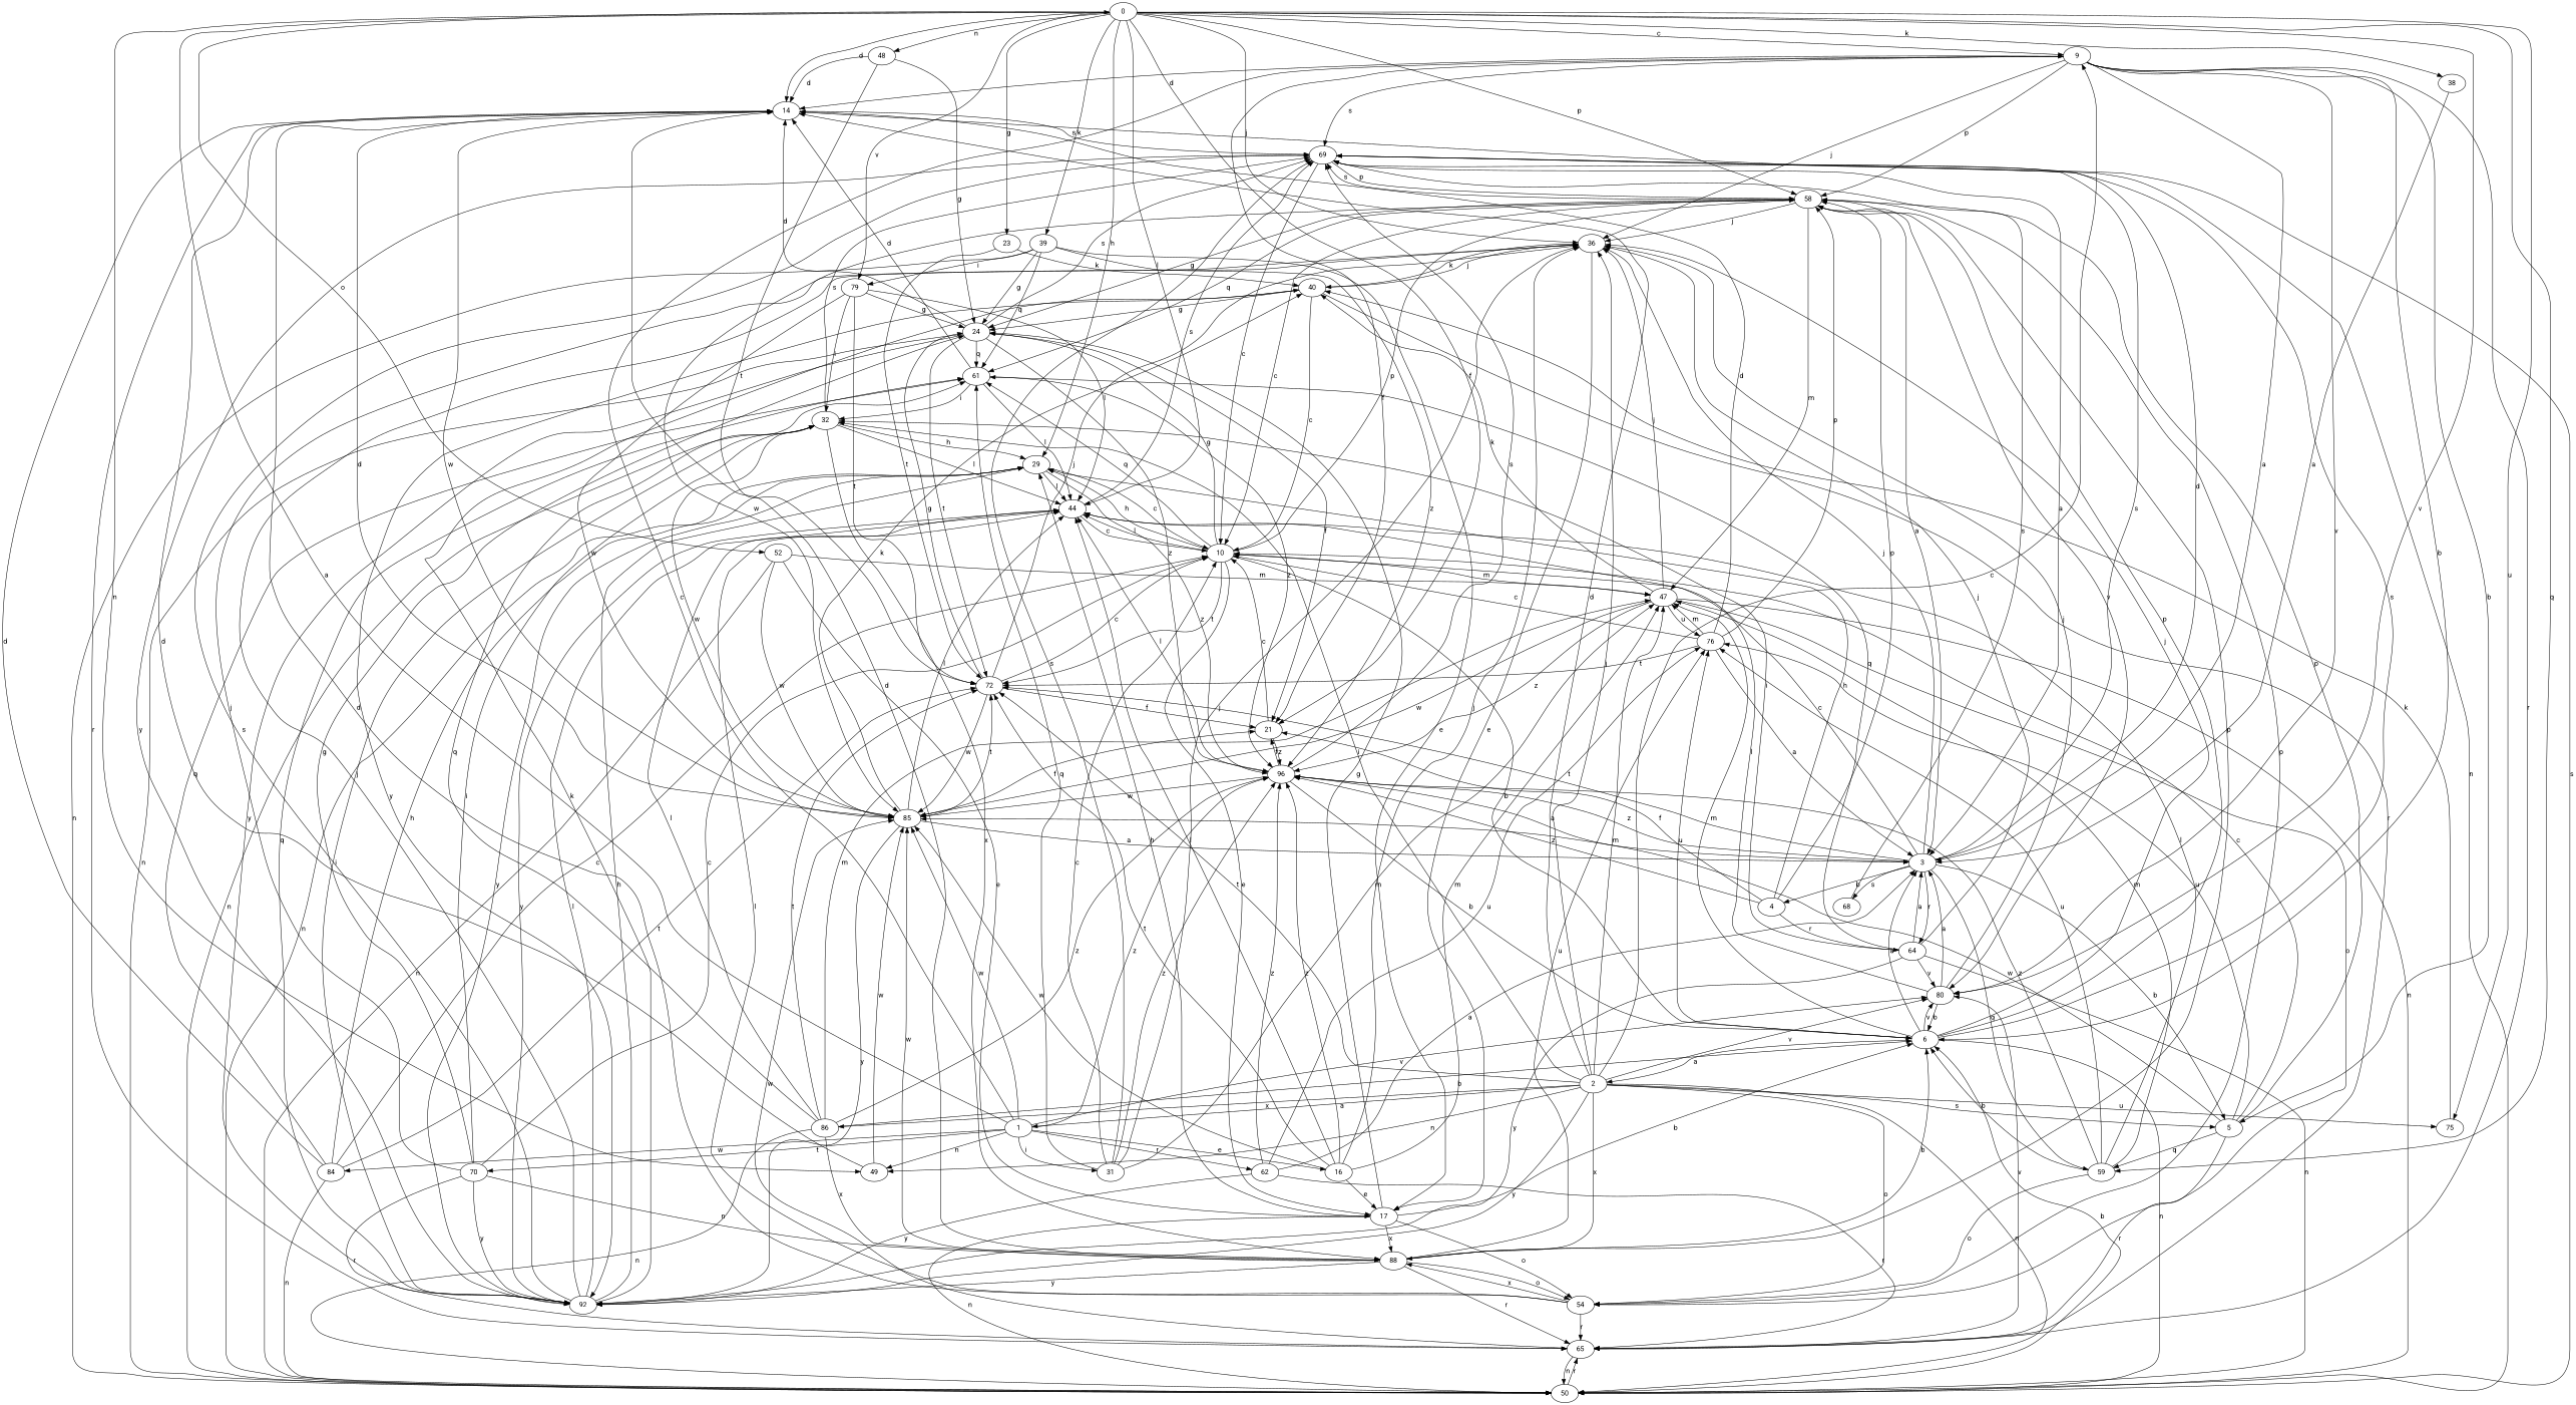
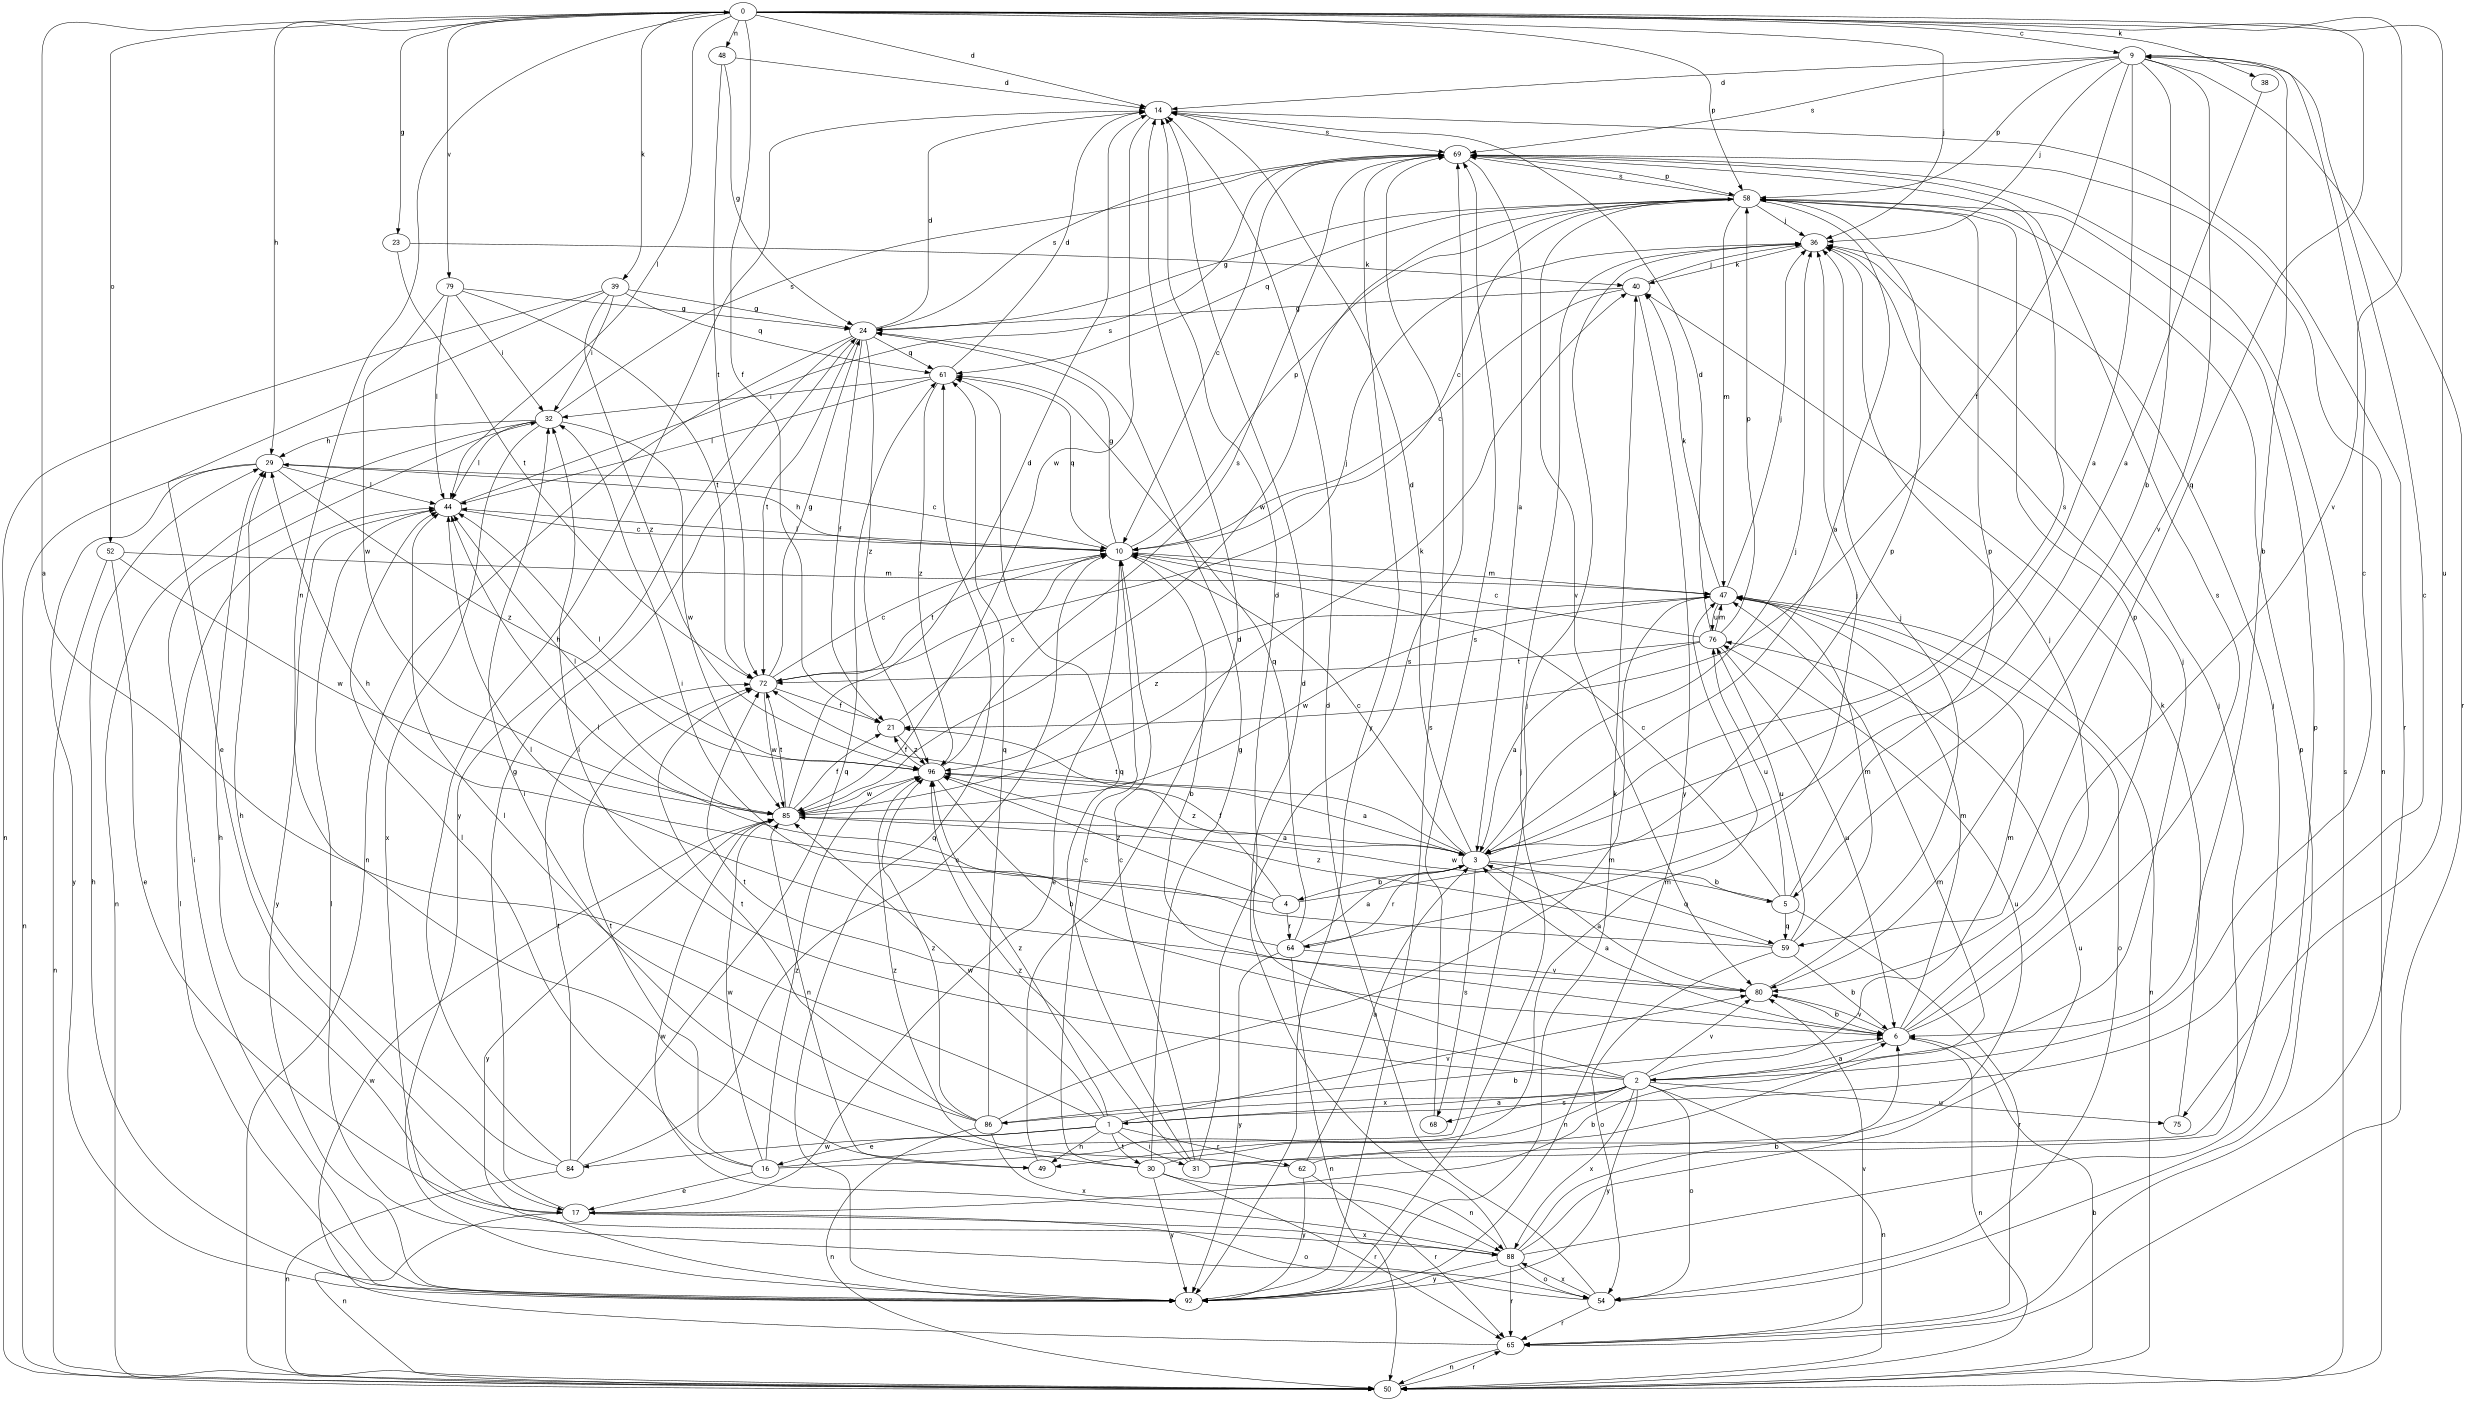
  strict digraph {
    fontname=Roboto
    node [fontname=Roboto]
    edge [fontname=Roboto]
    0
    9
    14
    21
    23
    29
    36
    38
    39
    44
    48
    49
    52
    58
    59
    75
    79
    80
    3
    5
    69
    65
    6
    85
    96
    10
    72
    40
    50
    92
    17
    32
    24
    61
    47
    54
    76
    1
    16
    31
    62
-   70
+   70 [label=30]
    84
    88
    2
    68
    86
    4
    64
    0 -> 9 [label=c]
    0 -> 14 [label=d]
    0 -> 21 [label=f]
    0 -> 23 [label=g]
    0 -> 29 [label=h]
    0 -> 36 [label=j]
    0 -> 38 [label=k]
    0 -> 39 [label=k]
    0 -> 44 [label=l]
    0 -> 48 [label=n]
    0 -> 49 [label=n]
    0 -> 52 [label=o]
    0 -> 58 [label=p]
    0 -> 59 [label=q]
    0 -> 75 [label=u]
    0 -> 79 [label=v]
    0 -> 80 [label=v]
    9 -> 14 [label=d]
    9 -> 21 [label=f]
    9 -> 36 [label=j]
    9 -> 58 [label=p]
    9 -> 80 [label=v]
    9 -> 3 [label=a]
    9 -> 5 [label=b]
    9 -> 69 [label=s]
    9 -> 65 [label=r]
    9 -> 6 [label=b]
    14 -> 69 [label=s]
    14 -> 65 [label=r]
    14 -> 85 [label=w]
    21 -> 96 [label=z]
    21 -> 10 [label=c]
    23 -> 72 [label=t]
    23 -> 40 [label=k]
    29 -> 44 [label=l]
    29 -> 96 [label=z]
    29 -> 10 [label=c]
    29 -> 50 [label=n]
    29 -> 92 [label=y]
    36 -> 40 [label=k]
-   36 -> 17 [label=e]
    38 -> 3 [label=a]
    39 -> 96 [label=z]
    39 -> 50 [label=n]
    39 -> 17 [label=e]
-   39 -> 79 [label=i]
+   39 -> 32 [label=i]
    39 -> 24 [label=g]
    39 -> 61 [label=q]
    44 -> 69 [label=s]
    44 -> 10 [label=c]
    44 -> 92 [label=y]
    48 -> 14 [label=d]
    48 -> 72 [label=t]
    48 -> 24 [label=g]
    49 -> 14 [label=d]
-   49 -> 85 [label=w]
+   49 -> 85 [label=n]
    52 -> 85 [label=w]
    52 -> 50 [label=n]
    52 -> 17 [label=e]
    52 -> 47 [label=m]
    58 -> 36 [label=j]
    58 -> 80 [label=v]
    58 -> 3 [label=a]
    58 -> 69 [label=s]
    58 -> 85 [label=w]
    58 -> 10 [label=c]
    58 -> 24 [label=g]
    58 -> 61 [label=q]
    58 -> 47 [label=m]
    59 -> 44 [label=l]
    59 -> 6 [label=b]
    59 -> 96 [label=z]
    59 -> 47 [label=m]
    59 -> 54 [label=o]
    59 -> 76 [label=u]
    75 -> 40 [label=k]
    79 -> 44 [label=l]
    79 -> 85 [label=w]
    79 -> 72 [label=t]
    79 -> 32 [label=i]
    79 -> 24 [label=g]
    80 -> 36 [label=j]
    80 -> 44 [label=l]
    80 -> 3 [label=a]
    80 -> 6 [label=b]
    3 -> 14 [label=d]
    3 -> 36 [label=j]
    3 -> 59 [label=q]
    3 -> 5 [label=b]
    3 -> 69 [label=s]
    3 -> 96 [label=z]
    3 -> 10 [label=c]
    3 -> 72 [label=t]
    3 -> 68 [label=s]
    3 -> 4 [label=b]
    3 -> 64 [label=r]
    5 -> 58 [label=p]
    5 -> 59 [label=q]
    5 -> 65 [label=r]
    5 -> 85 [label=w]
    5 -> 10 [label=c]
    5 -> 76 [label=u]
    69 -> 58 [label=p]
    69 -> 3 [label=a]
    69 -> 10 [label=c]
    69 -> 50 [label=n]
    69 -> 92 [label=y]
    65 -> 80 [label=v]
    65 -> 85 [label=w]
    65 -> 50 [label=n]
    6 -> 36 [label=j]
    6 -> 58 [label=p]
    6 -> 80 [label=v]
    6 -> 3 [label=a]
    6 -> 69 [label=s]
    6 -> 50 [label=n]
    6 -> 47 [label=m]
-   6 -> 76 [label=u]
+   76 -> 6 [label=u]
    6 -> 2 [label=a]
    85 -> 14 [label=d]
    85 -> 21 [label=f]
    85 -> 44 [label=l]
    85 -> 3 [label=a]
    85 -> 72 [label=t]
    85 -> 40 [label=k]
    85 -> 92 [label=y]
    96 -> 21 [label=f]
    96 -> 44 [label=l]
    96 -> 3 [label=a]
    96 -> 69 [label=s]
    96 -> 6 [label=b]
    96 -> 85 [label=w]
    10 -> 29 [label=h]
    10 -> 44 [label=l]
    10 -> 58 [label=p]
    10 -> 6 [label=b]
    10 -> 72 [label=t]
    10 -> 17 [label=e]
    10 -> 24 [label=g]
    10 -> 61 [label=q]
    10 -> 47 [label=m]
    72 -> 21 [label=f]
    72 -> 36 [label=j]
    72 -> 85 [label=w]
    72 -> 10 [label=c]
    72 -> 24 [label=g]
    40 -> 36 [label=j]
-   40 -> 65 [label=r]
    40 -> 10 [label=c]
    40 -> 92 [label=y]
    40 -> 24 [label=g]
    50 -> 69 [label=s]
    50 -> 65 [label=r]
    50 -> 6 [label=b]
    92 -> 29 [label=h]
    92 -> 36 [label=j]
    92 -> 44 [label=l]
    92 -> 69 [label=s]
    92 -> 40 [label=k]
    92 -> 32 [label=i]
    92 -> 61 [label=q]
    17 -> 29 [label=h]
    17 -> 6 [label=b]
    17 -> 50 [label=n]
    17 -> 24 [label=g]
    17 -> 54 [label=o]
    17 -> 88 [label=x]
    32 -> 29 [label=h]
    32 -> 44 [label=l]
    32 -> 69 [label=s]
    32 -> 85 [label=w]
    32 -> 50 [label=n]
    32 -> 88 [label=x]
    24 -> 14 [label=d]
    24 -> 21 [label=f]
    24 -> 69 [label=s]
    24 -> 96 [label=z]
    24 -> 72 [label=t]
    24 -> 50 [label=n]
    24 -> 92 [label=y]
    24 -> 61 [label=q]
    61 -> 14 [label=d]
    61 -> 44 [label=l]
    61 -> 96 [label=z]
    61 -> 32 [label=i]
    47 -> 36 [label=j]
    47 -> 85 [label=w]
    47 -> 96 [label=z]
    47 -> 40 [label=k]
    47 -> 50 [label=n]
    47 -> 54 [label=o]
    47 -> 76 [label=u]
    54 -> 14 [label=d]
    54 -> 44 [label=l]
    54 -> 58 [label=p]
    54 -> 65 [label=r]
    54 -> 88 [label=x]
    76 -> 14 [label=d]
    76 -> 58 [label=p]
    76 -> 3 [label=a]
    76 -> 10 [label=c]
    76 -> 72 [label=t]
    76 -> 47 [label=m]
    1 -> 0 [label=a]
    1 -> 9 [label=c]
    1 -> 49 [label=n]
    1 -> 80 [label=v]
    1 -> 85 [label=w]
    1 -> 96 [label=z]
    1 -> 16 [label=e]
    1 -> 31 [label=i]
    1 -> 62 [label=r]
    1 -> 70 [label=t]
    1 -> 84 [label=w]
    16 -> 36 [label=j]
    16 -> 44 [label=l]
    16 -> 85 [label=w]
    16 -> 96 [label=z]
    16 -> 72 [label=t]
    16 -> 17 [label=e]
    16 -> 47 [label=m]
    31 -> 36 [label=j]
    31 -> 69 [label=s]
    31 -> 96 [label=z]
    31 -> 10 [label=c]
    31 -> 61 [label=q]
    31 -> 47 [label=m]
    62 -> 3 [label=a]
    62 -> 65 [label=r]
    62 -> 96 [label=z]
    62 -> 92 [label=y]
    62 -> 76 [label=u]
    70 -> 36 [label=j]
    70 -> 65 [label=r]
    70 -> 10 [label=c]
    70 -> 92 [label=y]
    70 -> 32 [label=i]
    70 -> 24 [label=g]
    70 -> 88 [label=n]
-   84 -> 14 [label=d]
+   84 -> 14 [label=h]
    84 -> 29 [label=h]
    84 -> 10 [label=c]
    84 -> 72 [label=t]
    84 -> 50 [label=n]
    84 -> 61 [label=q]
    88 -> 14 [label=d]
    88 -> 58 [label=p]
    88 -> 65 [label=r]
    88 -> 6 [label=b]
    88 -> 85 [label=w]
    88 -> 92 [label=y]
    88 -> 54 [label=o]
    88 -> 76 [label=u]
    2 -> 9 [label=c]
    2 -> 14 [label=d]
    2 -> 36 [label=j]
    2 -> 49 [label=n]
    2 -> 75 [label=u]
    2 -> 80 [label=v]
    2 -> 72 [label=t]
    2 -> 50 [label=n]
    2 -> 92 [label=y]
    2 -> 32 [label=i]
    2 -> 47 [label=m]
    2 -> 54 [label=o]
    2 -> 1 [label=a]
    2 -> 88 [label=x]
-   2 -> 5 [label=s]
+   2 -> 68 [label=s]
    2 -> 86 [label=x]
    68 -> 69 [label=s]
    86 -> 44 [label=l]
    86 -> 6 [label=b]
    86 -> 96 [label=z]
    86 -> 72 [label=t]
    86 -> 50 [label=n]
    86 -> 61 [label=q]
    86 -> 47 [label=m]
    86 -> 88 [label=x]
    4 -> 21 [label=f]
    4 -> 29 [label=h]
    4 -> 58 [label=p]
    4 -> 96 [label=z]
    4 -> 64 [label=r]
    64 -> 36 [label=j]
    64 -> 80 [label=v]
    64 -> 3 [label=a]
    64 -> 50 [label=n]
    64 -> 92 [label=y]
    64 -> 32 [label=i]
    64 -> 61 [label=q]
  }
